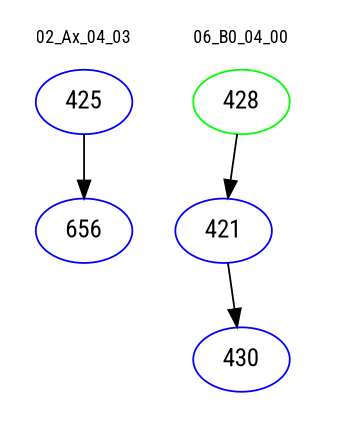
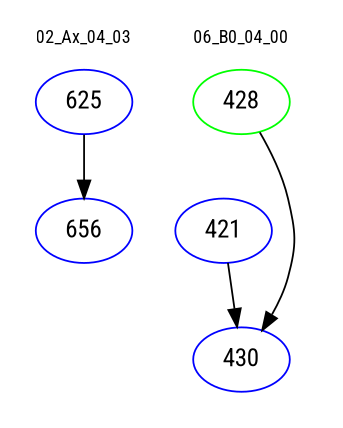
  digraph {
    fontname="Roboto Condensed"
    node [color=blue fontname="Roboto Condensed"]
    edge [color=black fontname="Roboto Condensed"]
-   n1 [label=425]
+   n1 [label=625]
    n2 [label=656]
    n3 [color=green label=428]
    n4 [label=421]
    n5 [label=430]
    subgraph cluster_1 {
      color=white
      fontsize=10
      label="02_Ax_04_03"
      n1
      n2
    }
    subgraph cluster_2 {
      color=white
      fontsize=10
      label="06_B0_04_00"
      n3
      n4
      n5
    }
    n1 -> n2
-   n3 -> n4
+   n3 -> n5
    n4 -> n5
  }
